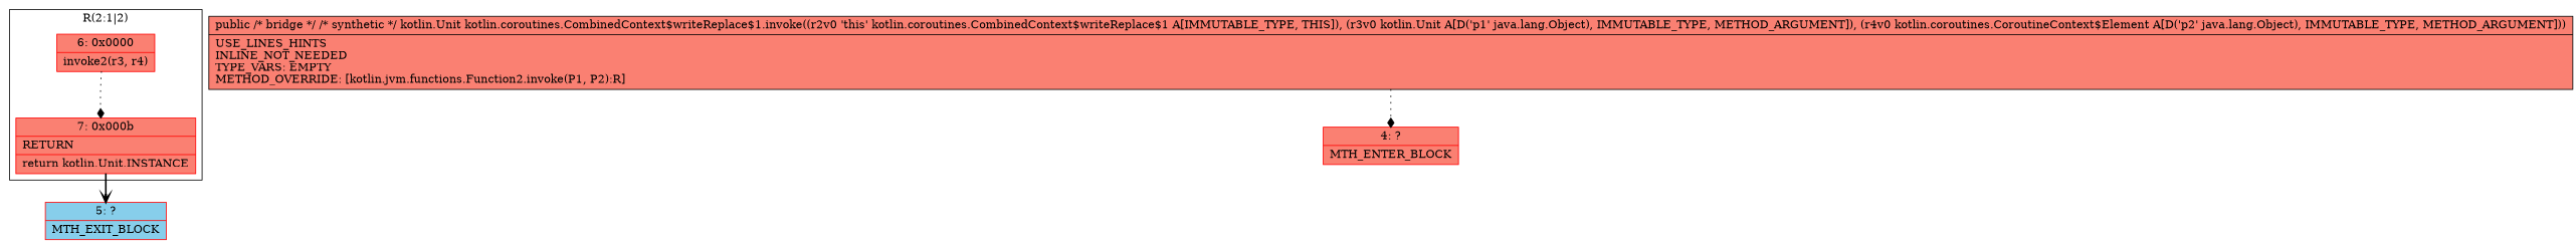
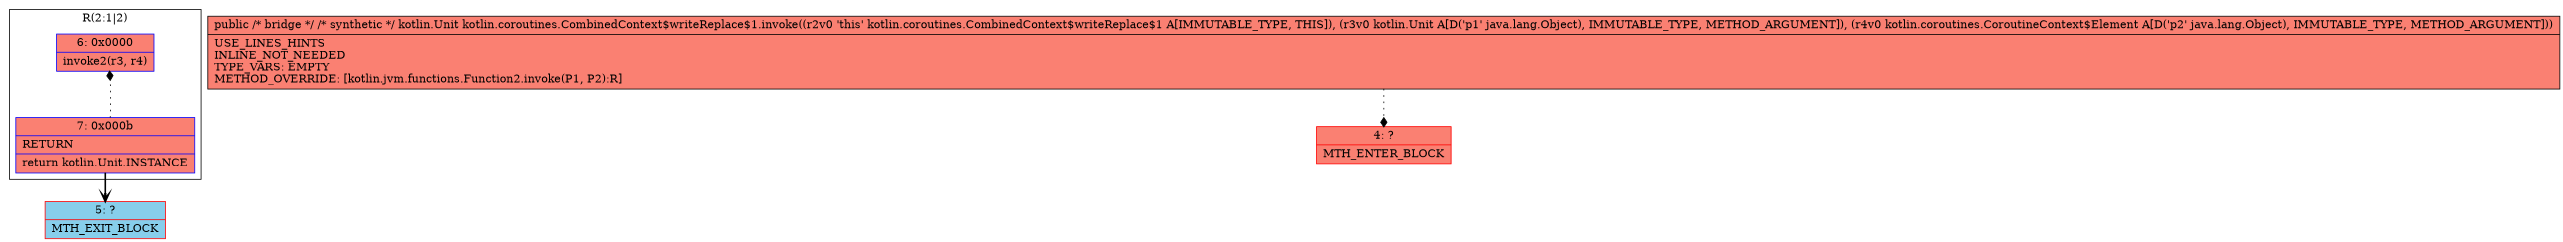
  digraph {
    node [color=blue fillcolor=salmon shape=record style=filled]
    edge [arrowhead=diamond style=dotted]
-   n1 [color=red label="{6\:\ 0x0000|invoke2(r3, r4)\l}"]
-   n2 [color=red label="{7\:\ 0x000b|RETURN\l|return kotlin.Unit.INSTANCE\l}"]
+   n1 [label="{6\:\ 0x0000|invoke2(r3, r4)\l}"]
+   n2 [label="{7\:\ 0x000b|RETURN\l|return kotlin.Unit.INSTANCE\l}"]
    n3 [color=red fillcolor=skyblue label="{5\:\ ?|MTH_EXIT_BLOCK\l}"]
    n4 [color=red label="{4\:\ ?|MTH_ENTER_BLOCK\l}"]
    n5 [label="{public \/* bridge *\/ \/* synthetic *\/ kotlin.Unit kotlin.coroutines.CombinedContext$writeReplace$1.invoke((r2v0 'this' kotlin.coroutines.CombinedContext$writeReplace$1 A[IMMUTABLE_TYPE, THIS]), (r3v0 kotlin.Unit A[D('p1' java.lang.Object), IMMUTABLE_TYPE, METHOD_ARGUMENT]), (r4v0 kotlin.coroutines.CoroutineContext$Element A[D('p2' java.lang.Object), IMMUTABLE_TYPE, METHOD_ARGUMENT]))  | USE_LINES_HINTS\lINLINE_NOT_NEEDED\lTYPE_VARS: EMPTY\lMETHOD_OVERRIDE: [kotlin.jvm.functions.Function2.invoke(P1, P2):R]\l}" color=""]
    subgraph cluster_1 {
      label="R(2:1|2)"
      n1
      n2
    }
-   n1 -> n2
+   n2 -> n1
    n2 -> n3 [arrowhead=vee style=bold]
    n5 -> n4
  }
